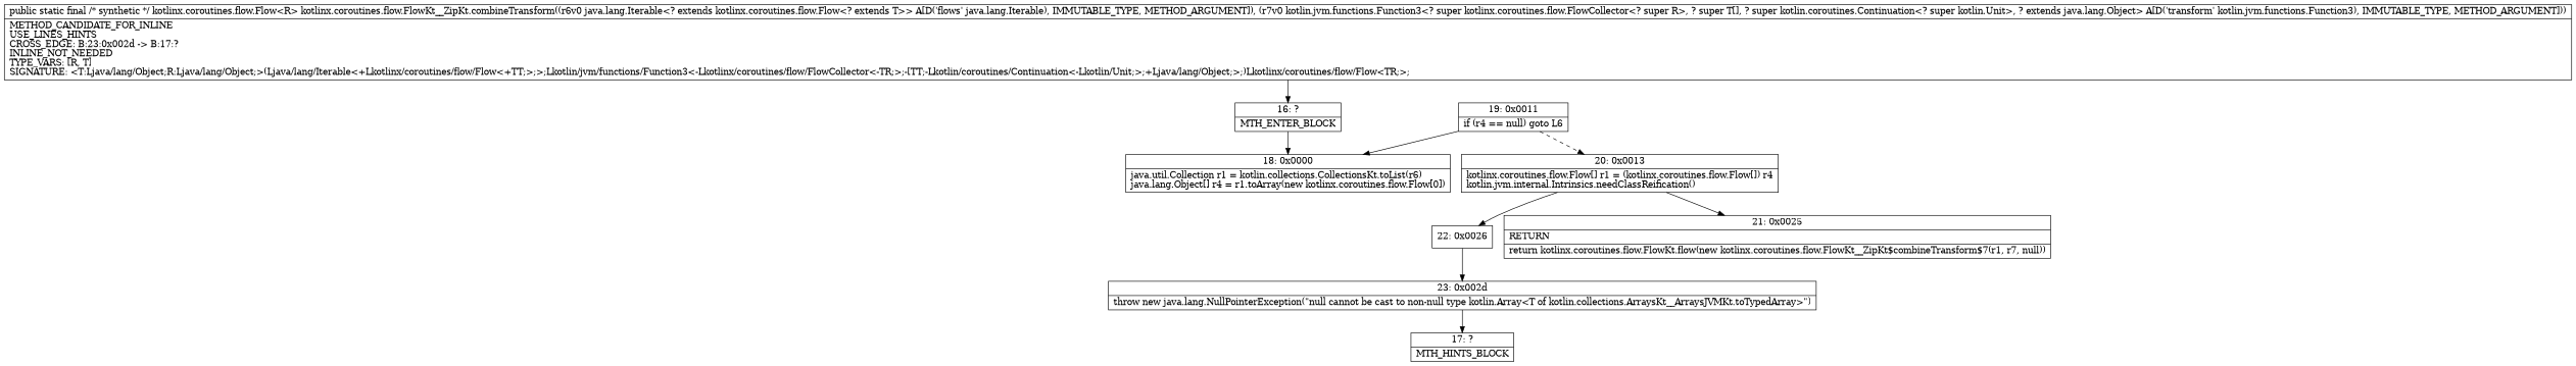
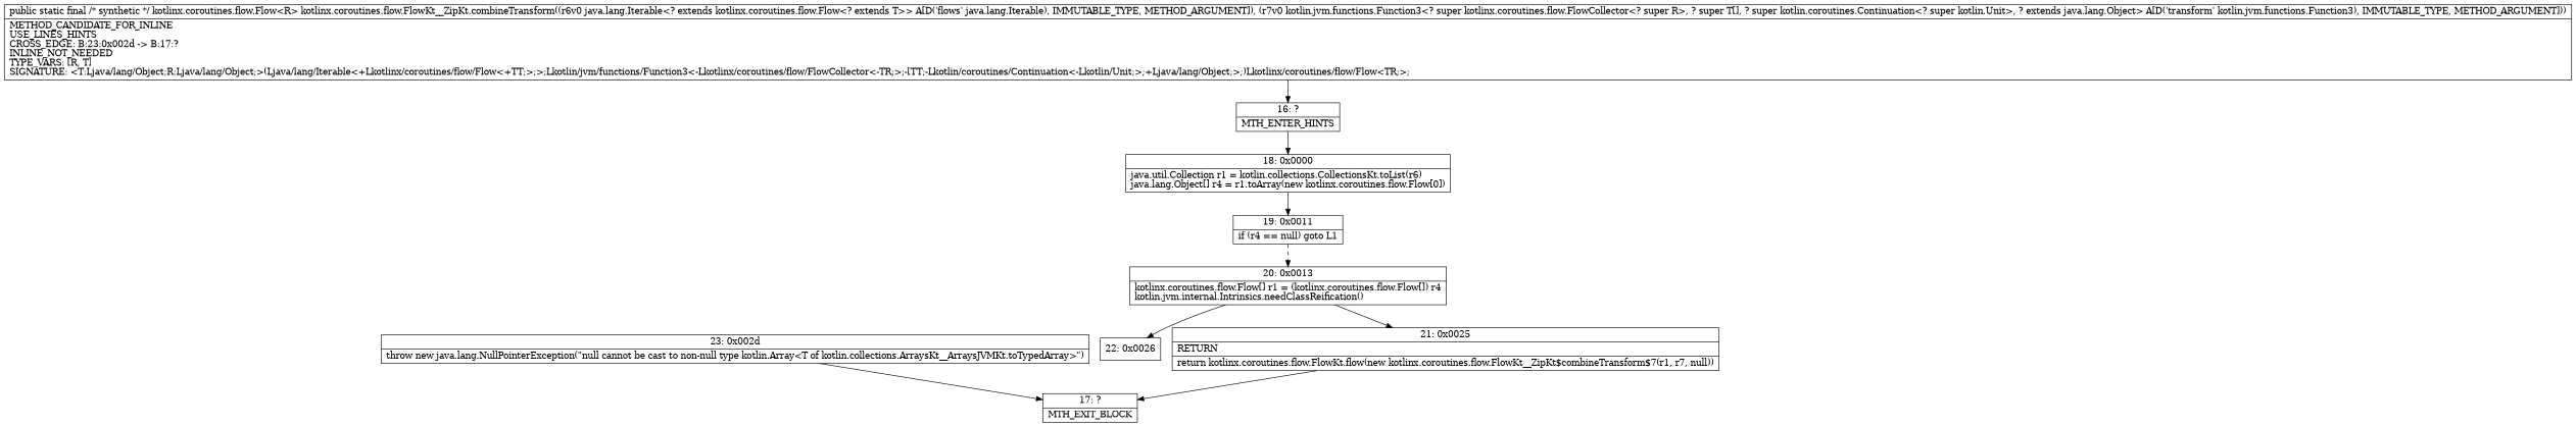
  digraph {
    node [shape=record]
-   n1 [label="{16\:\ ?|MTH_ENTER_BLOCK\l}"]
+   n1 [label="{16\:\ ?|MTH_ENTER_HINTS\l}"]
    n2 [label="{18\:\ 0x0000|java.util.Collection r1 = kotlin.collections.CollectionsKt.toList(r6)\ljava.lang.Object[] r4 = r1.toArray(new kotlinx.coroutines.flow.Flow[0])\l}"]
-   n3 [label="{19\:\ 0x0011|if (r4 == null) goto L6\l}"]
+   n3 [label="{19\:\ 0x0011|if (r4 == null) goto L1\l}"]
    n4 [label="{20\:\ 0x0013|kotlinx.coroutines.flow.Flow[] r1 = (kotlinx.coroutines.flow.Flow[]) r4\lkotlin.jvm.internal.Intrinsics.needClassReification()\l}"]
    n5 [label="{22\:\ 0x0026}"]
    n6 [label="{21\:\ 0x0025|RETURN\l|return kotlinx.coroutines.flow.FlowKt.flow(new kotlinx.coroutines.flow.FlowKt__ZipKt$combineTransform$7(r1, r7, null))\l}"]
    n7 [label="{23\:\ 0x002d|throw new java.lang.NullPointerException(\"null cannot be cast to non\-null type kotlin.Array\<T of kotlin.collections.ArraysKt__ArraysJVMKt.toTypedArray\>\")\l}"]
-   n8 [label="{17\:\ ?|MTH_HINTS_BLOCK\l}"]
+   n8 [label="{17\:\ ?|MTH_EXIT_BLOCK\l}"]
    n9 [label="{public static final \/* synthetic *\/ kotlinx.coroutines.flow.Flow\<R\> kotlinx.coroutines.flow.FlowKt__ZipKt.combineTransform((r6v0 java.lang.Iterable\<? extends kotlinx.coroutines.flow.Flow\<? extends T\>\> A[D('flows' java.lang.Iterable), IMMUTABLE_TYPE, METHOD_ARGUMENT]), (r7v0 kotlin.jvm.functions.Function3\<? super kotlinx.coroutines.flow.FlowCollector\<? super R\>, ? super T[], ? super kotlin.coroutines.Continuation\<? super kotlin.Unit\>, ? extends java.lang.Object\> A[D('transform' kotlin.jvm.functions.Function3), IMMUTABLE_TYPE, METHOD_ARGUMENT]))  | METHOD_CANDIDATE_FOR_INLINE\lUSE_LINES_HINTS\lCROSS_EDGE: B:23:0x002d \-\> B:17:?\lINLINE_NOT_NEEDED\lTYPE_VARS: [R, T]\lSIGNATURE: \<T:Ljava\/lang\/Object;R:Ljava\/lang\/Object;\>(Ljava\/lang\/Iterable\<+Lkotlinx\/coroutines\/flow\/Flow\<+TT;\>;\>;Lkotlin\/jvm\/functions\/Function3\<\-Lkotlinx\/coroutines\/flow\/FlowCollector\<\-TR;\>;\-[TT;\-Lkotlin\/coroutines\/Continuation\<\-Lkotlin\/Unit;\>;+Ljava\/lang\/Object;\>;)Lkotlinx\/coroutines\/flow\/Flow\<TR;\>;\l}"]
    n1 -> n2
-   n3 -> n2
+   n2 -> n3
    n3 -> n4 [style=dashed]
    n4 -> n5
    n4 -> n6
-   n5 -> n7
+   n6 -> n8
    n7 -> n8
    n9 -> n1
  }
